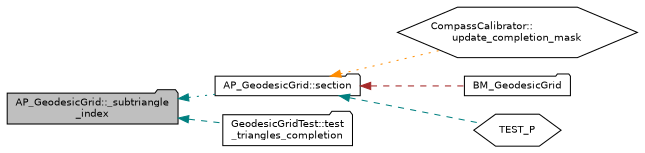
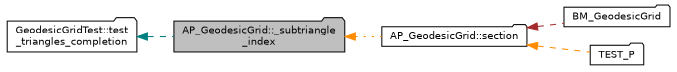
  digraph {
    rankdir=LR
    node [color=black fillcolor=white fontname=Helvetica fontsize=10 shape=folder style=filled]
    edge [color=darkorange dir=back fontname=Helvetica fontsize=10 labelfontname=Helvetica labelfontsize=10 style=dashed]
    n1 [fillcolor=grey75 fontcolor=black height=0.2 label="AP_GeodesicGrid::_subtriangle\l_index" width=0.4]
    n2 [height=0.2 label="AP_GeodesicGrid::section" width=0.4]
    n3 [height=0.2 label="GeodesicGridTest::test\l_triangles_completion" width=0.4]
-   n4 [height=0.2 label="CompassCalibrator::\lupdate_completion_mask" shape=hexagon width=0.4]
    n5 [height=0.2 label=BM_GeodesicGrid width=0.4]
-   n6 [height=0.2 label=TEST_P shape=hexagon width=0.4]
-   n1 -> n2 [color=teal style=dotted]
-   n1 -> n3 [color=teal]
-   n2 -> n4 [style=dotted]
+   n6 [height=0.2 label=TEST_P width=0.4]
+   n1 -> n2 [style=dotted]
+   n3 -> n1 [color=teal]
    n2 -> n5 [color=brown]
-   n2 -> n6 [color=teal]
+   n2 -> n6
  }
